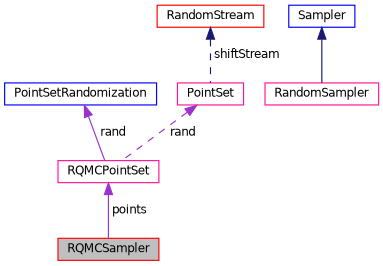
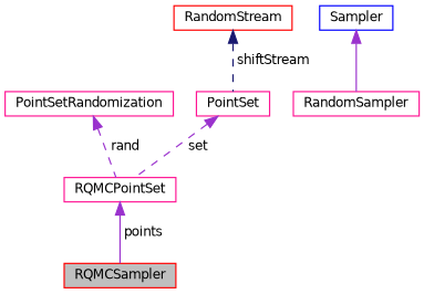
  digraph {
    node [color=deeppink fontname=Helvetica fontsize=10 shape=record]
    edge [color=darkorchid3 dir=back fontname=Helvetica fontsize=10 labelfontname=Helvetica labelfontsize=10 style=dashed]
    n1 [color=red fillcolor=grey75 fontcolor=black height=0.2 label=RQMCSampler style=filled width=0.4]
    n2 [height=0.2 label=RandomSampler width=0.4]
    n3 [color=blue height=0.2 label=Sampler width=0.4]
    n4 [height=0.2 label=RQMCPointSet width=0.4]
-   n5 [color=blue height=0.2 label=PointSetRandomization width=0.4]
+   n5 [height=0.2 label=PointSetRandomization width=0.4]
    n6 [height=0.2 label=PointSet width=0.4]
    n7 [color=red height=0.2 label=RandomStream width=0.4]
-   n3 -> n2 [color=midnightblue style=solid]
+   n3 -> n2 [style=solid]
    n4 -> n1 [label=" points" style=solid]
-   n5 -> n4 [label=" rand" style=solid]
-   n6 -> n4 [label=" rand"]
+   n5 -> n4 [label=" rand"]
+   n6 -> n4 [label=" set"]
    n7 -> n6 [color=midnightblue label=" shiftStream"]
  }
